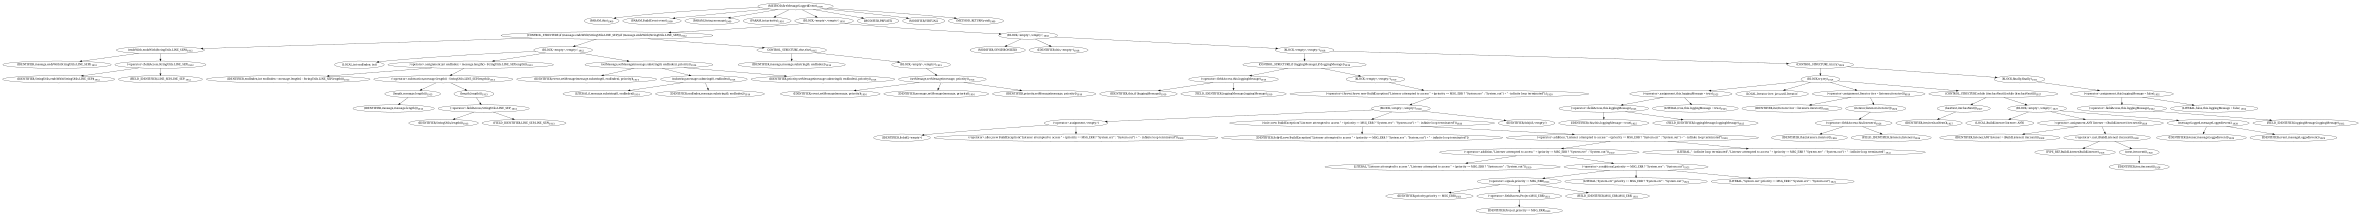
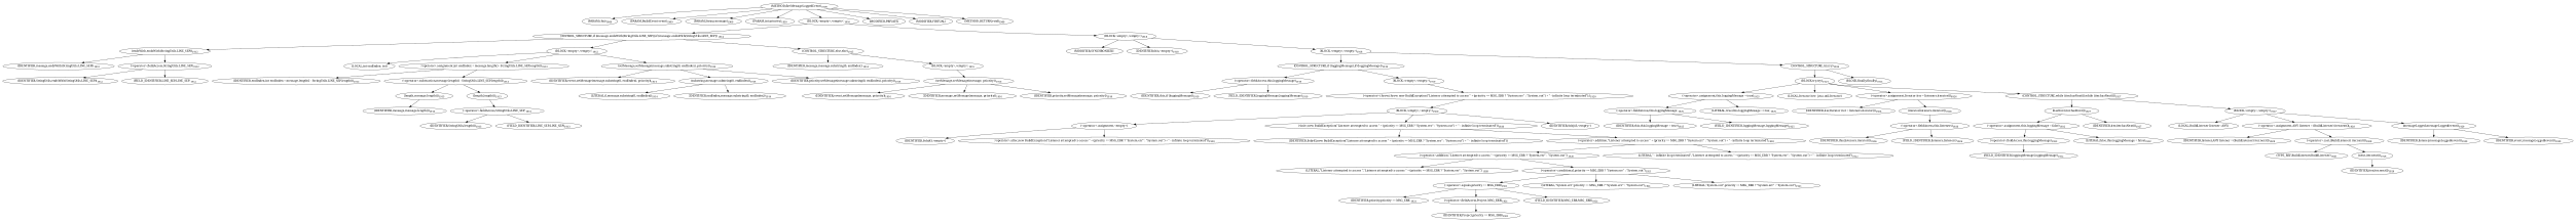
  digraph {
    fontname="Noto Serif"
    node [fontname="Noto Serif"]
    edge [fontname="Noto Serif"]
    n1 [label=<(METHOD,fireMessageLoggedEvent)<SUB>1909</SUB>>]
    n2 [label=<(PARAM,this)<SUB>1909</SUB>>]
    n3 [label=<(PARAM,BuildEvent event)<SUB>1909</SUB>>]
    n4 [label=<(PARAM,String message)<SUB>1909</SUB>>]
    n5 [label=<(PARAM,int priority)<SUB>1910</SUB>>]
    n6 [label=<(BLOCK,&lt;empty&gt;,&lt;empty&gt;)<SUB>1910</SUB>>]
    n7 [label=<(MODIFIER,PRIVATE)>]
    n8 [label=<(MODIFIER,VIRTUAL)>]
    n9 [label=<(METHOD_RETURN,void)<SUB>1909</SUB>>]
    n10 [label=<(CONTROL_STRUCTURE,if (message.endsWith(StringUtils.LINE_SEP)),if (message.endsWith(StringUtils.LINE_SEP)))<SUB>1912</SUB>>]
    n11 [label=<(BLOCK,&lt;empty&gt;,&lt;empty&gt;)<SUB>1918</SUB>>]
    n12 [label=<(endsWith,endsWith(StringUtils.LINE_SEP))<SUB>1912</SUB>>]
    n13 [label=<(BLOCK,&lt;empty&gt;,&lt;empty&gt;)<SUB>1912</SUB>>]
    n14 [label=<(CONTROL_STRUCTURE,else,else)<SUB>1915</SUB>>]
    n15 [label=<(MODIFIER,SYNCHRONIZED)>]
    n16 [label=<(IDENTIFIER,this,&lt;empty&gt;)<SUB>1918</SUB>>]
    n17 [label=<(BLOCK,&lt;empty&gt;,&lt;empty&gt;)<SUB>1918</SUB>>]
    n18 [label=<(IDENTIFIER,message,endsWith(StringUtils.LINE_SEP))<SUB>1912</SUB>>]
    n19 [label=<(&lt;operator&gt;.fieldAccess,StringUtils.LINE_SEP)<SUB>1912</SUB>>]
    n20 [label=<(LOCAL,int endIndex: int)>]
    n21 [label=<(&lt;operator&gt;.assignment,int endIndex = message.length() - StringUtils.LINE_SEP.length())<SUB>1913</SUB>>]
    n22 [label=<(setMessage,setMessage(message.substring(0, endIndex), priority))<SUB>1914</SUB>>]
    n23 [label=<(IDENTIFIER,message,message.substring(0, endIndex))<SUB>1914</SUB>>]
    n24 [label=<(BLOCK,&lt;empty&gt;,&lt;empty&gt;)<SUB>1915</SUB>>]
    n25 [label=<(IDENTIFIER,StringUtils,endsWith(StringUtils.LINE_SEP))<SUB>1912</SUB>>]
    n26 [label=<(FIELD_IDENTIFIER,LINE_SEP,LINE_SEP)<SUB>1912</SUB>>]
    n27 [label=<(IDENTIFIER,endIndex,int endIndex = message.length() - StringUtils.LINE_SEP.length())<SUB>1913</SUB>>]
    n28 [label=<(&lt;operator&gt;.subtraction,message.length() - StringUtils.LINE_SEP.length())<SUB>1913</SUB>>]
    n29 [label=<(IDENTIFIER,event,setMessage(message.substring(0, endIndex), priority))<SUB>1914</SUB>>]
    n30 [label=<(substring,message.substring(0, endIndex))<SUB>1914</SUB>>]
    n31 [label=<(IDENTIFIER,priority,setMessage(message.substring(0, endIndex), priority))<SUB>1914</SUB>>]
    n32 [label=<(length,message.length())<SUB>1913</SUB>>]
    n33 [label=<(length,length())<SUB>1913</SUB>>]
    n34 [label=<(IDENTIFIER,message,message.length())<SUB>1913</SUB>>]
    n35 [label=<(&lt;operator&gt;.fieldAccess,StringUtils.LINE_SEP)<SUB>1913</SUB>>]
    n36 [label=<(IDENTIFIER,StringUtils,length())<SUB>1913</SUB>>]
    n37 [label=<(FIELD_IDENTIFIER,LINE_SEP,LINE_SEP)<SUB>1913</SUB>>]
    n38 [label=<(LITERAL,0,message.substring(0, endIndex))<SUB>1914</SUB>>]
    n39 [label=<(IDENTIFIER,endIndex,message.substring(0, endIndex))<SUB>1914</SUB>>]
    n40 [label=<(setMessage,setMessage(message, priority))<SUB>1916</SUB>>]
    n41 [label=<(IDENTIFIER,event,setMessage(message, priority))<SUB>1916</SUB>>]
    n42 [label=<(IDENTIFIER,message,setMessage(message, priority))<SUB>1916</SUB>>]
    n43 [label=<(IDENTIFIER,priority,setMessage(message, priority))<SUB>1916</SUB>>]
    n44 [label=<(CONTROL_STRUCTURE,if (loggingMessage),if (loggingMessage))<SUB>1919</SUB>>]
    n45 [label=<(CONTROL_STRUCTURE,try,try)<SUB>1924</SUB>>]
    n46 [label=<(&lt;operator&gt;.fieldAccess,this.loggingMessage)<SUB>1919</SUB>>]
    n47 [label=<(BLOCK,&lt;empty&gt;,&lt;empty&gt;)<SUB>1919</SUB>>]
    n48 [label=<(BLOCK,try,try)<SUB>1924</SUB>>]
    n49 [label=<(BLOCK,finally,finally)<SUB>1931</SUB>>]
    n50 [label=<(IDENTIFIER,this,if (loggingMessage))<SUB>1919</SUB>>]
    n51 [label=<(FIELD_IDENTIFIER,loggingMessage,loggingMessage)<SUB>1919</SUB>>]
    n52 [label=<(&lt;operator&gt;.throw,throw new BuildException(&quot;Listener attempted to access &quot; + (priority == MSG_ERR ? &quot;System.err&quot; : &quot;System.out&quot;) + &quot; - infinite loop terminated&quot;);)<SUB>1920</SUB>>]
    n53 [label=<(BLOCK,&lt;empty&gt;,&lt;empty&gt;)<SUB>1920</SUB>>]
    n54 [label=<(&lt;operator&gt;.assignment,&lt;empty&gt;)>]
    n55 [label=<(&lt;init&gt;,new BuildException(&quot;Listener attempted to access &quot; + (priority == MSG_ERR ? &quot;System.err&quot; : &quot;System.out&quot;) + &quot; - infinite loop terminated&quot;))<SUB>1920</SUB>>]
    n56 [label=<(IDENTIFIER,$obj43,&lt;empty&gt;)>]
    n57 [label=<(IDENTIFIER,$obj43,&lt;empty&gt;)>]
    n58 [label=<(&lt;operator&gt;.alloc,new BuildException(&quot;Listener attempted to access &quot; + (priority == MSG_ERR ? &quot;System.err&quot; : &quot;System.out&quot;) + &quot; - infinite loop terminated&quot;))<SUB>1920</SUB>>]
    n59 [label=<(IDENTIFIER,$obj43,new BuildException(&quot;Listener attempted to access &quot; + (priority == MSG_ERR ? &quot;System.err&quot; : &quot;System.out&quot;) + &quot; - infinite loop terminated&quot;))>]
    n60 [label=<(&lt;operator&gt;.addition,&quot;Listener attempted to access &quot; + (priority == MSG_ERR ? &quot;System.err&quot; : &quot;System.out&quot;) + &quot; - infinite loop terminated&quot;)<SUB>1920</SUB>>]
    n61 [label=<(&lt;operator&gt;.addition,&quot;Listener attempted to access &quot; + (priority == MSG_ERR ? &quot;System.err&quot; : &quot;System.out&quot;))<SUB>1920</SUB>>]
    n62 [label=<(LITERAL,&quot; - infinite loop terminated&quot;,&quot;Listener attempted to access &quot; + (priority == MSG_ERR ? &quot;System.err&quot; : &quot;System.out&quot;) + &quot; - infinite loop terminated&quot;)<SUB>1922</SUB>>]
    n63 [label=<(LITERAL,&quot;Listener attempted to access &quot;,&quot;Listener attempted to access &quot; + (priority == MSG_ERR ? &quot;System.err&quot; : &quot;System.out&quot;))<SUB>1920</SUB>>]
    n64 [label=<(&lt;operator&gt;.conditional,priority == MSG_ERR ? &quot;System.err&quot; : &quot;System.out&quot;)<SUB>1921</SUB>>]
    n65 [label=<(&lt;operator&gt;.equals,priority == MSG_ERR)<SUB>1921</SUB>>]
    n66 [label=<(LITERAL,&quot;System.err&quot;,priority == MSG_ERR ? &quot;System.err&quot; : &quot;System.out&quot;)<SUB>1921</SUB>>]
    n67 [label=<(LITERAL,&quot;System.out&quot;,priority == MSG_ERR ? &quot;System.err&quot; : &quot;System.out&quot;)<SUB>1921</SUB>>]
    n68 [label=<(IDENTIFIER,priority,priority == MSG_ERR)<SUB>1921</SUB>>]
    n69 [label=<(&lt;operator&gt;.fieldAccess,Project.MSG_ERR)<SUB>1921</SUB>>]
    n70 [label=<(FIELD_IDENTIFIER,MSG_ERR,MSG_ERR)<SUB>1921</SUB>>]
    n71 [label=<(IDENTIFIER,Project,priority == MSG_ERR)<SUB>1921</SUB>>]
    n72 [label=<(&lt;operator&gt;.assignment,this.loggingMessage = true)<SUB>1925</SUB>>]
    n73 [label=<(LOCAL,Iterator iter: java.util.Iterator)>]
    n74 [label=<(&lt;operator&gt;.assignment,Iterator iter = listeners.iterator())<SUB>8926</SUB>>]
    n75 [label=<(CONTROL_STRUCTURE,while (iter.hasNext()),while (iter.hasNext()))<SUB>1927</SUB>>]
    n76 [label=<(&lt;operator&gt;.assignment,this.loggingMessage = false)<SUB>1932</SUB>>]
    n77 [label=<(&lt;operator&gt;.fieldAccess,this.loggingMessage)<SUB>1925</SUB>>]
    n78 [label=<(LITERAL,true,this.loggingMessage = true)<SUB>1925</SUB>>]
    n79 [label=<(IDENTIFIER,iter,Iterator iter = listeners.iterator())<SUB>1926</SUB>>]
    n80 [label=<(iterator,listeners.iterator())<SUB>1926</SUB>>]
    n81 [label=<(hasNext,iter.hasNext())<SUB>1927</SUB>>]
    n82 [label=<(BLOCK,&lt;empty&gt;,&lt;empty&gt;)<SUB>1927</SUB>>]
    n83 [label=<(IDENTIFIER,this,this.loggingMessage = true)<SUB>1925</SUB>>]
    n84 [label=<(FIELD_IDENTIFIER,loggingMessage,loggingMessage)<SUB>1925</SUB>>]
    n85 [label=<(&lt;operator&gt;.fieldAccess,this.listeners)<SUB>1926</SUB>>]
    n86 [label=<(IDENTIFIER,this,listeners.iterator())<SUB>1926</SUB>>]
    n87 [label=<(FIELD_IDENTIFIER,listeners,listeners)<SUB>1926</SUB>>]
    n88 [label=<(IDENTIFIER,iter,iter.hasNext())<SUB>1927</SUB>>]
    n89 [label=<(LOCAL,BuildListener listener: ANY)>]
    n90 [label=<(&lt;operator&gt;.assignment,ANY listener = (BuildListener) iter.next())<SUB>1928</SUB>>]
    n91 [label=<(messageLogged,messageLogged(event))<SUB>1929</SUB>>]
    n92 [label=<(IDENTIFIER,listener,ANY listener = (BuildListener) iter.next())<SUB>1928</SUB>>]
    n93 [label=<(&lt;operator&gt;.cast,(BuildListener) iter.next())<SUB>1928</SUB>>]
    n94 [label=<(IDENTIFIER,listener,messageLogged(event))<SUB>1929</SUB>>]
    n95 [label=<(IDENTIFIER,event,messageLogged(event))<SUB>1929</SUB>>]
    n96 [label=<(TYPE_REF,BuildListener,BuildListener)<SUB>1928</SUB>>]
    n97 [label=<(next,iter.next())<SUB>1928</SUB>>]
    n98 [label=<(IDENTIFIER,iter,iter.next())<SUB>1928</SUB>>]
    n99 [label=<(&lt;operator&gt;.fieldAccess,this.loggingMessage)<SUB>1932</SUB>>]
    n100 [label=<(LITERAL,false,this.loggingMessage = false)<SUB>1932</SUB>>]
    n101 [label=<(FIELD_IDENTIFIER,loggingMessage,loggingMessage)<SUB>1932</SUB>>]
    n1 -> n2
    n1 -> n3
    n1 -> n4
    n1 -> n5
    n1 -> n6
    n1 -> n7
    n1 -> n8
    n1 -> n9
    n6 -> n10
    n6 -> n11
    n10 -> n12
    n10 -> n13
    n10 -> n14
    n11 -> n15
    n11 -> n16
    n11 -> n17
    n12 -> n18
    n12 -> n19
    n13 -> n20
    n13 -> n21
    n13 -> n22
    n14 -> n23
    n14 -> n24
    n17 -> n44
    n17 -> n45
    n19 -> n25
    n19 -> n26
    n21 -> n27
    n21 -> n28
    n22 -> n29
    n22 -> n30
    n22 -> n31
    n24 -> n40
    n28 -> n32
    n28 -> n33
    n30 -> n38
    n30 -> n39
    n32 -> n34
    n33 -> n35
    n35 -> n36
    n35 -> n37
    n40 -> n41
    n40 -> n42
    n40 -> n43
    n44 -> n46
    n44 -> n47
    n45 -> n48
    n45 -> n49
    n46 -> n50
    n46 -> n51
    n47 -> n52
    n48 -> n72
    n48 -> n73
    n48 -> n74
    n48 -> n75
-   n49 -> n76
+   n81 -> n76
    n52 -> n53
    n53 -> n54
    n53 -> n55
    n53 -> n56
    n54 -> n57
    n54 -> n58
    n55 -> n59
    n55 -> n60
    n60 -> n61
    n60 -> n62
    n61 -> n63
    n61 -> n64
    n64 -> n65
    n64 -> n66
    n64 -> n67
    n65 -> n68
    n65 -> n69
    n65 -> n70
    n69 -> n71
    n72 -> n77
    n72 -> n78
    n74 -> n79
    n74 -> n80
    n75 -> n81
    n75 -> n82
    n76 -> n99
    n76 -> n100
    n77 -> n83
    n77 -> n84
    n80 -> n85
    n81 -> n88
    n82 -> n89
    n82 -> n90
    n82 -> n91
    n85 -> n86
    n85 -> n87
    n90 -> n92
    n90 -> n93
    n91 -> n94
    n91 -> n95
    n93 -> n96
    n93 -> n97
    n97 -> n98
    n99 -> n101
  }
